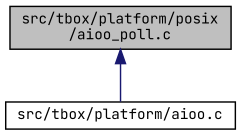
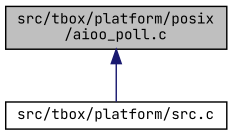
  digraph {
    fontname="JetBrains Mono"
    node [color=black fontname="JetBrains Mono" fontsize=10 shape=record style=filled]
    n1 [fillcolor=grey75 fontcolor=black height=0.2 label="src/tbox/platform/posix\l/aioo_poll.c" width=0.4]
-   n2 [fillcolor=white height=0.2 label="src/tbox/platform/aioo.c" width=0.4]
+   n2 [fillcolor=white height=0.2 label="src/tbox/platform/src.c" width=0.4]
    n1 -> n2 [color=midnightblue dir=back fontname="JetBrains Mono" fontsize=10 labelfontname=CourierNew labelfontsize=10 style=solid]
  }
